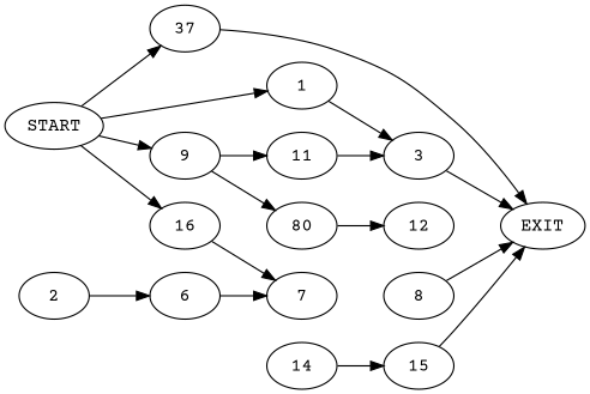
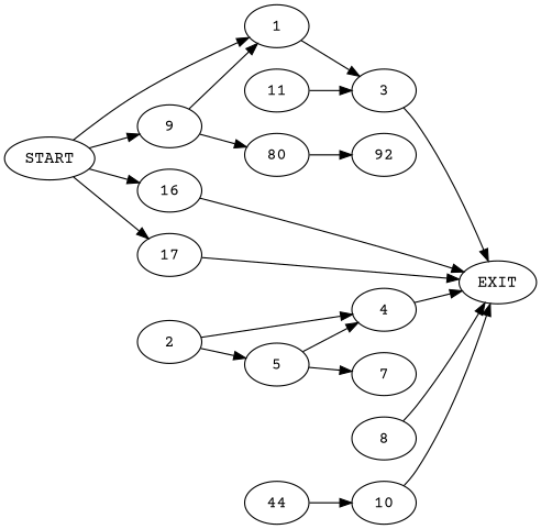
  digraph {
    fontname="Courier Prime"
    rankdir=LR
    node [fontname="Courier Prime"]
    edge [fontname="Courier Prime"]
    n1 [label=START]
    1
    9
    16
-   17 [label=37]
+   17
    3
    n7 [label=80]
    11
    n9 [label=EXIT]
    2
-   6
+   4
+   6 [label=5]
    7
    8
-   14
-   15
-   12
+   14 [label=44]
+   15 [label=10]
+   12 [label=92]
    n1 -> 1
    n1 -> 9
    n1 -> 16
    n1 -> 17
    1 -> 3
    9 -> n7
-   9 -> 11
-   16 -> 7
+   9 -> 1
+   16 -> n9
    17 -> n9
    3 -> n9
    n7 -> 12
    11 -> 3
+   2 -> 4
    2 -> 6
+   4 -> n9
+   6 -> 4
    6 -> 7
    8 -> n9
    14 -> 15
    15 -> n9
  }
